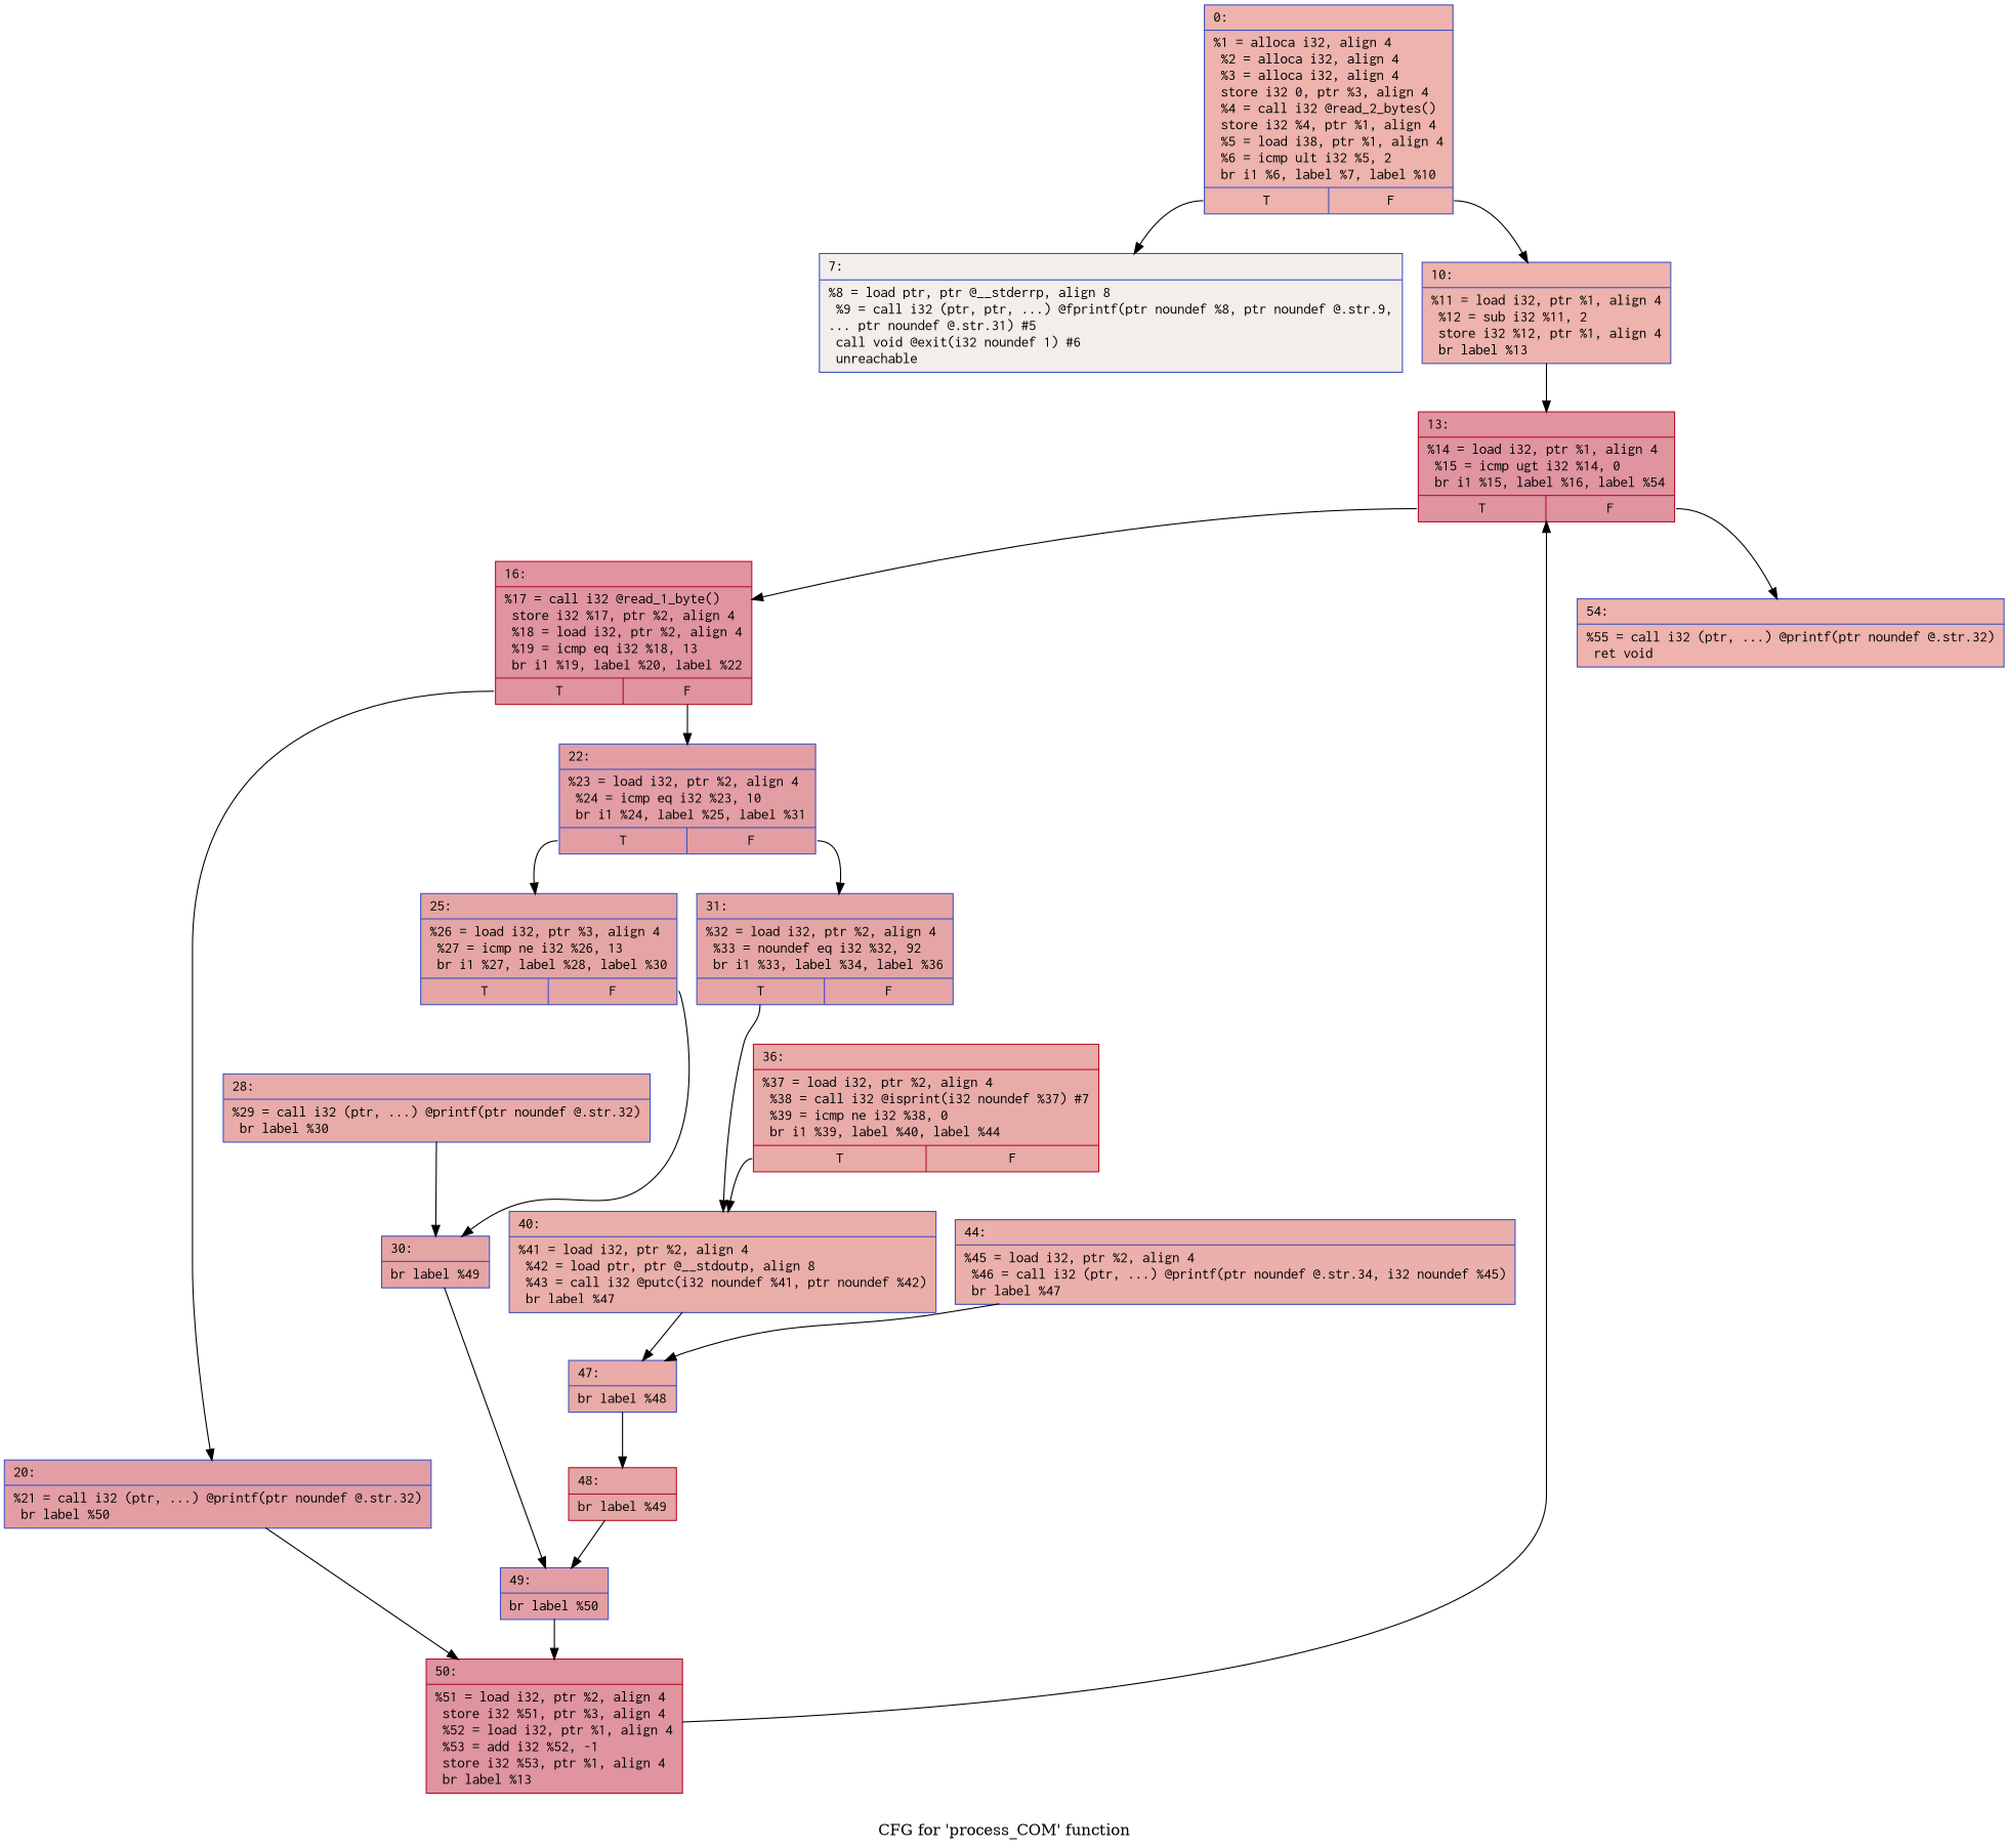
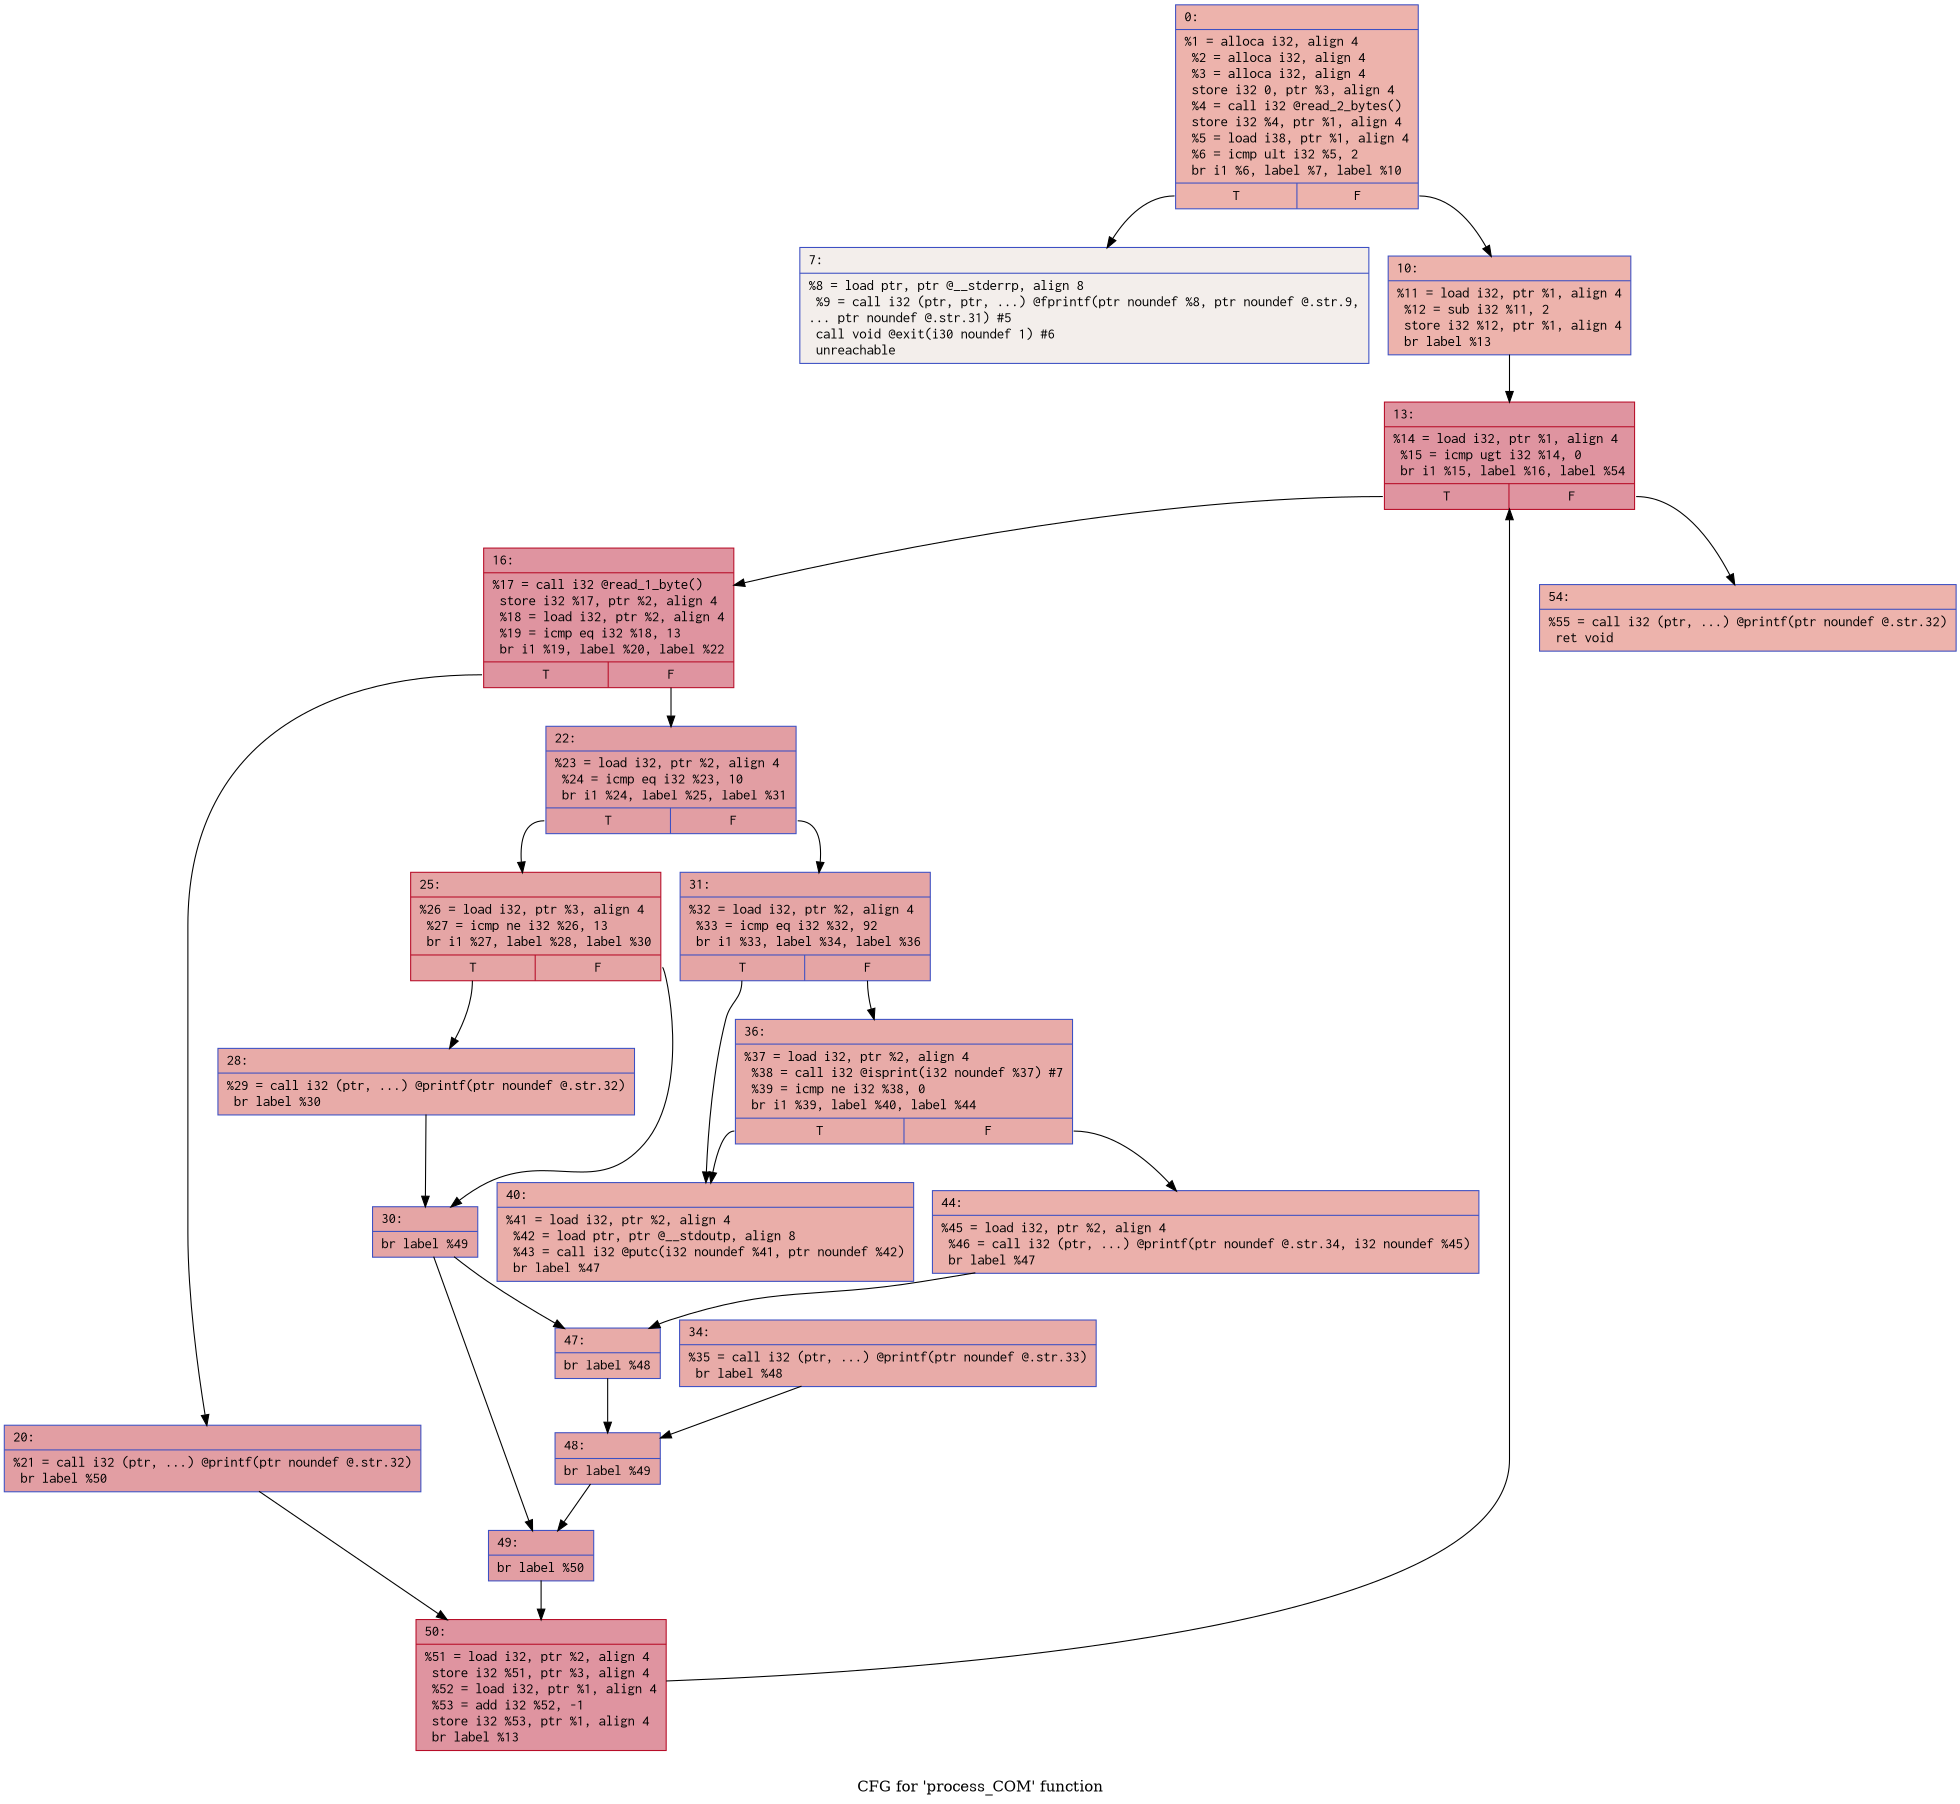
  digraph {
    label="CFG for 'process_COM' function"
    node [color="#3d50c3ff" fillcolor="#c5333470" fontname=Courier shape=record style=filled]
    n1 [fillcolor="#d6524470" label="{0:\l|  %1 = alloca i32, align 4\l  %2 = alloca i32, align 4\l  %3 = alloca i32, align 4\l  store i32 0, ptr %3, align 4\l  %4 = call i32 @read_2_bytes()\l  store i32 %4, ptr %1, align 4\l  %5 = load i38, ptr %1, align 4\l  %6 = icmp ult i32 %5, 2\l  br i1 %6, label %7, label %10\l|{<s0>T|<s1>F}}"]
-   n2 [fillcolor="#e5d8d170" label="{7:\l|  %8 = load ptr, ptr @__stderrp, align 8\l  %9 = call i32 (ptr, ptr, ...) @fprintf(ptr noundef %8, ptr noundef @.str.9,\l... ptr noundef @.str.31) #5\l  call void @exit(i32 noundef 1) #6\l  unreachable\l}"]
+   n2 [fillcolor="#e5d8d170" label="{7:\l|  %8 = load ptr, ptr @__stderrp, align 8\l  %9 = call i32 (ptr, ptr, ...) @fprintf(ptr noundef %8, ptr noundef @.str.9,\l... ptr noundef @.str.31) #5\l  call void @exit(i30 noundef 1) #6\l  unreachable\l}"]
    n3 [fillcolor="#d6524470" label="{10:\l|  %11 = load i32, ptr %1, align 4\l  %12 = sub i32 %11, 2\l  store i32 %12, ptr %1, align 4\l  br label %13\l}"]
    n4 [color="#b70d28ff" fillcolor="#b70d2870" label="{13:\l|  %14 = load i32, ptr %1, align 4\l  %15 = icmp ugt i32 %14, 0\l  br i1 %15, label %16, label %54\l|{<s0>T|<s1>F}}"]
    n5 [color="#b70d28ff" fillcolor="#b70d2870" label="{16:\l|  %17 = call i32 @read_1_byte()\l  store i32 %17, ptr %2, align 4\l  %18 = load i32, ptr %2, align 4\l  %19 = icmp eq i32 %18, 13\l  br i1 %19, label %20, label %22\l|{<s0>T|<s1>F}}"]
    n6 [fillcolor="#d6524470" label="{54:\l|  %55 = call i32 (ptr, ...) @printf(ptr noundef @.str.32)\l  ret void\l}"]
    n7 [fillcolor="#be242e70" label="{20:\l|  %21 = call i32 (ptr, ...) @printf(ptr noundef @.str.32)\l  br label %50\l}"]
    n8 [fillcolor="#be242e70" label="{22:\l|  %23 = load i32, ptr %2, align 4\l  %24 = icmp eq i32 %23, 10\l  br i1 %24, label %25, label %31\l|{<s0>T|<s1>F}}"]
    n9 [color="#b70d28ff" fillcolor="#b70d2870" label="{50:\l|  %51 = load i32, ptr %2, align 4\l  store i32 %51, ptr %3, align 4\l  %52 = load i32, ptr %1, align 4\l  %53 = add i32 %52, -1\l  store i32 %53, ptr %1, align 4\l  br label %13\l}"]
-   n10 [label="{25:\l|  %26 = load i32, ptr %3, align 4\l  %27 = icmp ne i32 %26, 13\l  br i1 %27, label %28, label %30\l|{<s0>T|<s1>F}}"]
-   n11 [label="{31:\l|  %32 = load i32, ptr %2, align 4\l  %33 = noundef eq i32 %32, 92\l  br i1 %33, label %34, label %36\l|{<s0>T|<s1>F}}"]
+   n10 [color="#b70d28ff" label="{25:\l|  %26 = load i32, ptr %3, align 4\l  %27 = icmp ne i32 %26, 13\l  br i1 %27, label %28, label %30\l|{<s0>T|<s1>F}}"]
+   n11 [label="{31:\l|  %32 = load i32, ptr %2, align 4\l  %33 = icmp eq i32 %32, 92\l  br i1 %33, label %34, label %36\l|{<s0>T|<s1>F}}"]
    n12 [fillcolor="#cc403a70" label="{28:\l|  %29 = call i32 (ptr, ...) @printf(ptr noundef @.str.32)\l  br label %30\l}"]
    n13 [label="{30:\l|  br label %49\l}"]
-   n14 [color="#b70d28ff" fillcolor="#cc403a70" label="{36:\l|  %37 = load i32, ptr %2, align 4\l  %38 = call i32 @isprint(i32 noundef %37) #7\l  %39 = icmp ne i32 %38, 0\l  br i1 %39, label %40, label %44\l|{<s0>T|<s1>F}}"]
+   n14 [fillcolor="#cc403a70" label="{36:\l|  %37 = load i32, ptr %2, align 4\l  %38 = call i32 @isprint(i32 noundef %37) #7\l  %39 = icmp ne i32 %38, 0\l  br i1 %39, label %40, label %44\l|{<s0>T|<s1>F}}"]
    n15 [fillcolor="#d0473d70" label="{40:\l|  %41 = load i32, ptr %2, align 4\l  %42 = load ptr, ptr @__stdoutp, align 8\l  %43 = call i32 @putc(i32 noundef %41, ptr noundef %42)\l  br label %47\l}"]
    n16 [fillcolor="#be242e70" label="{49:\l|  br label %50\l}"]
-   n18 [color="#b70d28ff" label="{48:\l|  br label %49\l}"]
+   n17 [fillcolor="#cc403a70" label="{34:\l|  %35 = call i32 (ptr, ...) @printf(ptr noundef @.str.33)\l  br label %48\l}"]
+   n18 [label="{48:\l|  br label %49\l}"]
    n19 [fillcolor="#d24b4070" label="{44:\l|  %45 = load i32, ptr %2, align 4\l  %46 = call i32 (ptr, ...) @printf(ptr noundef @.str.34, i32 noundef %45)\l  br label %47\l}"]
    n20 [fillcolor="#cc403a70" label="{47:\l|  br label %48\l}"]
    n1 -> n2 [tailport=s0]
    n1 -> n3 [tailport=s1]
    n3 -> n4
    n4 -> n5 [tailport=s0]
    n4 -> n6 [tailport=s1]
    n5 -> n7 [tailport=s0]
    n5 -> n8 [tailport=s1]
    n7 -> n9
    n8 -> n10 [tailport=s0]
    n8 -> n11 [tailport=s1]
    n9 -> n4
+   n10 -> n12 [tailport=s0]
    n10 -> n13 [tailport=s1]
+   n11 -> n14 [tailport=s1]
    n11 -> n15 [tailport=s0]
    n12 -> n13
    n13 -> n16
    n14 -> n15 [tailport=s0]
-   n15 -> n20
+   n14 -> n19 [tailport=s1]
+   n13 -> n20
    n16 -> n9
+   n17 -> n18
    n18 -> n16
    n19 -> n20
    n20 -> n18
  }
